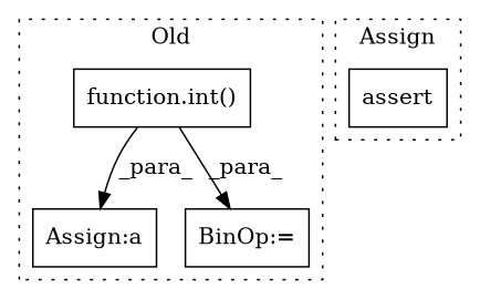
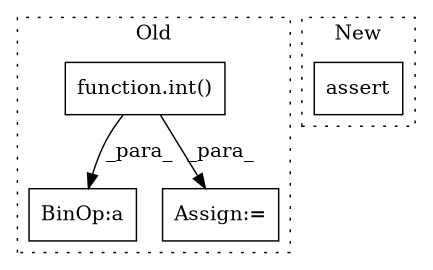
  digraph {
    node [l=3 shape=box]
    n1 [a=75 l="4,1" label="function.int()" s="12349,12364"]
-   n2 [a=82 label="Assign:a" s=12356]
-   n3 [a=68 label="BinOp:=" s=12346]
+   n2 [a=82 label="BinOp:a" s=12356]
+   n3 [a=68 label="Assign:=" s=12346]
    n4 [a=65 l=7 label=assert s=8835]
    subgraph cluster_1 {
      label=Old
      style=dotted
      n1
      n2
      n3
    }
    subgraph cluster_2 {
-     label=Assign
+     label=New
      style=dotted
      n4
    }
    n1 -> n2 [label=_para_]
    n1 -> n3 [label=_para_]
  }
